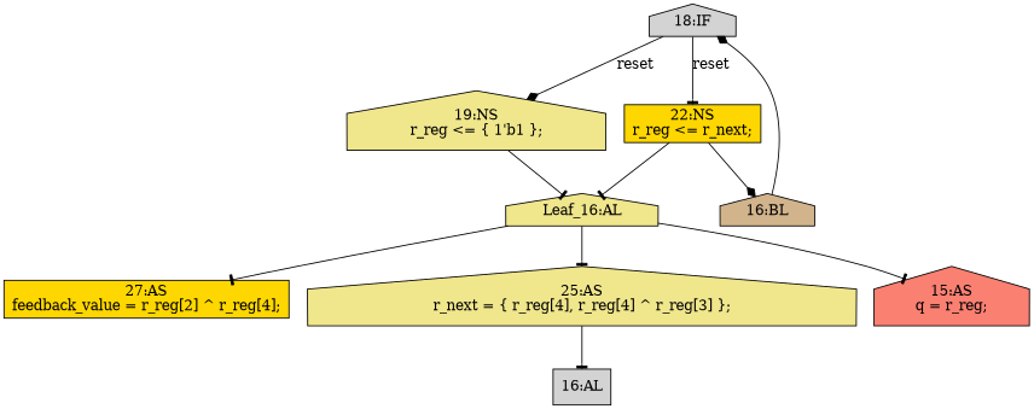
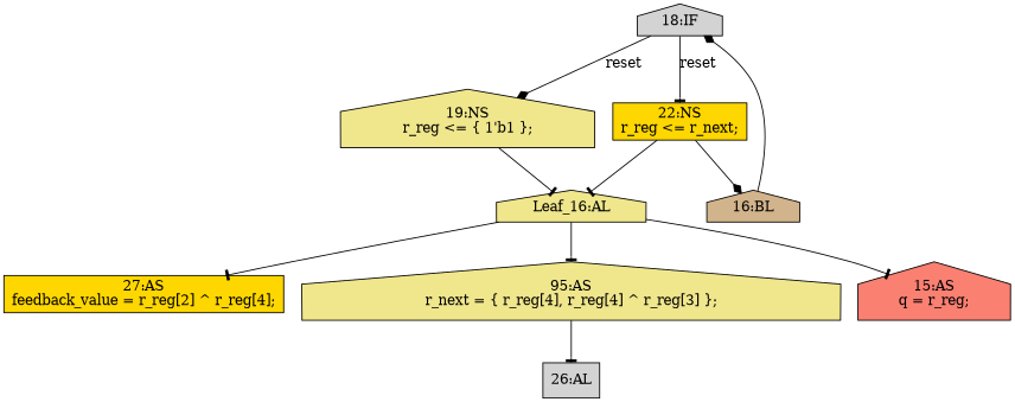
  strict digraph {
    node [fillcolor=khaki shape=house statements="[]" style=filled typ=Assign]
    edge [arrowhead=tee]
    n1 [ast="<pyverilog.vparser.ast.Assign object at 0x7f2f7d6a0fd0>" def_var="['feedback_value']" fillcolor=gold label="27:AS\nfeedback_value = r_reg[2] ^ r_reg[4];" shape=box use_var="['r_reg', 'r_reg']"]
    n2 [def_var="['r_reg']" label="Leaf_16:AL" statements="" typ=""]
-   n3 [ast="<pyverilog.vparser.ast.Assign object at 0x7f2f7d3e6ad0>" def_var="['r_next']" label="25:AS\nr_next = { r_reg[4], r_reg[4] ^ r_reg[3] };" use_var="['r_reg', 'r_reg', 'r_reg']"]
+   n3 [ast="<pyverilog.vparser.ast.Assign object at 0x7f2f7d3e6ad0>" def_var="['r_next']" label="95:AS\nr_next = { r_reg[4], r_reg[4] ^ r_reg[3] };" use_var="['r_reg', 'r_reg', 'r_reg']"]
    n4 [ast="<pyverilog.vparser.ast.Assign object at 0x7f2f7d396750>" def_var="['q']" fillcolor=salmon label="15:AS\nq = r_reg;" use_var="['r_reg']"]
-   n5 [ast="<pyverilog.vparser.ast.Always object at 0x7f2f7d3e3610>" clk_sens=True fillcolor=lightgrey label="16:AL" sens="['clk', 'reset']" shape=box typ=Always use_var="['reset', 'r_next']"]
+   n5 [ast="<pyverilog.vparser.ast.Always object at 0x7f2f7d3e3610>" clk_sens=True fillcolor=lightgrey label="26:AL" sens="['clk', 'reset']" shape=box typ=Always use_var="['reset', 'r_next']"]
    n6 [ast="<pyverilog.vparser.ast.IfStatement object at 0x7f2f7d38ebd0>" fillcolor=lightgrey label="18:IF" typ=IfStatement]
    n7 [ast="<pyverilog.vparser.ast.NonblockingSubstitution object at 0x7f2f7d38ecd0>" label="19:NS\nr_reg <= { 1'b1 };" statements="[<pyverilog.vparser.ast.NonblockingSubstitution object at 0x7f2f7d38ecd0>]" typ=NonblockingSubstitution]
    n8 [ast="<pyverilog.vparser.ast.NonblockingSubstitution object at 0x7f2f7d3f1650>" fillcolor=gold label="22:NS\nr_reg <= r_next;" shape=box statements="[<pyverilog.vparser.ast.NonblockingSubstitution object at 0x7f2f7d3f1650>]" typ=NonblockingSubstitution]
    n9 [ast="<pyverilog.vparser.ast.Block object at 0x7f2f7d38ee90>" fillcolor=tan label="16:BL" typ=Block]
    n2 -> n1
    n2 -> n3
    n2 -> n4
    n3 -> n5
    n6 -> n7 [arrowhead=diamond cond="['reset']" label=reset lineno=18]
    n6 -> n8 [cond="['reset']" label=reset lineno=18]
    n7 -> n2 [cond="[]" lineno=None]
    n8 -> n2 [cond="[]" lineno=None]
    n8 -> n9 [arrowhead=diamond cond="[]" lineno=None]
    n9 -> n6 [arrowhead=diamond cond="[]" lineno=None]
  }
